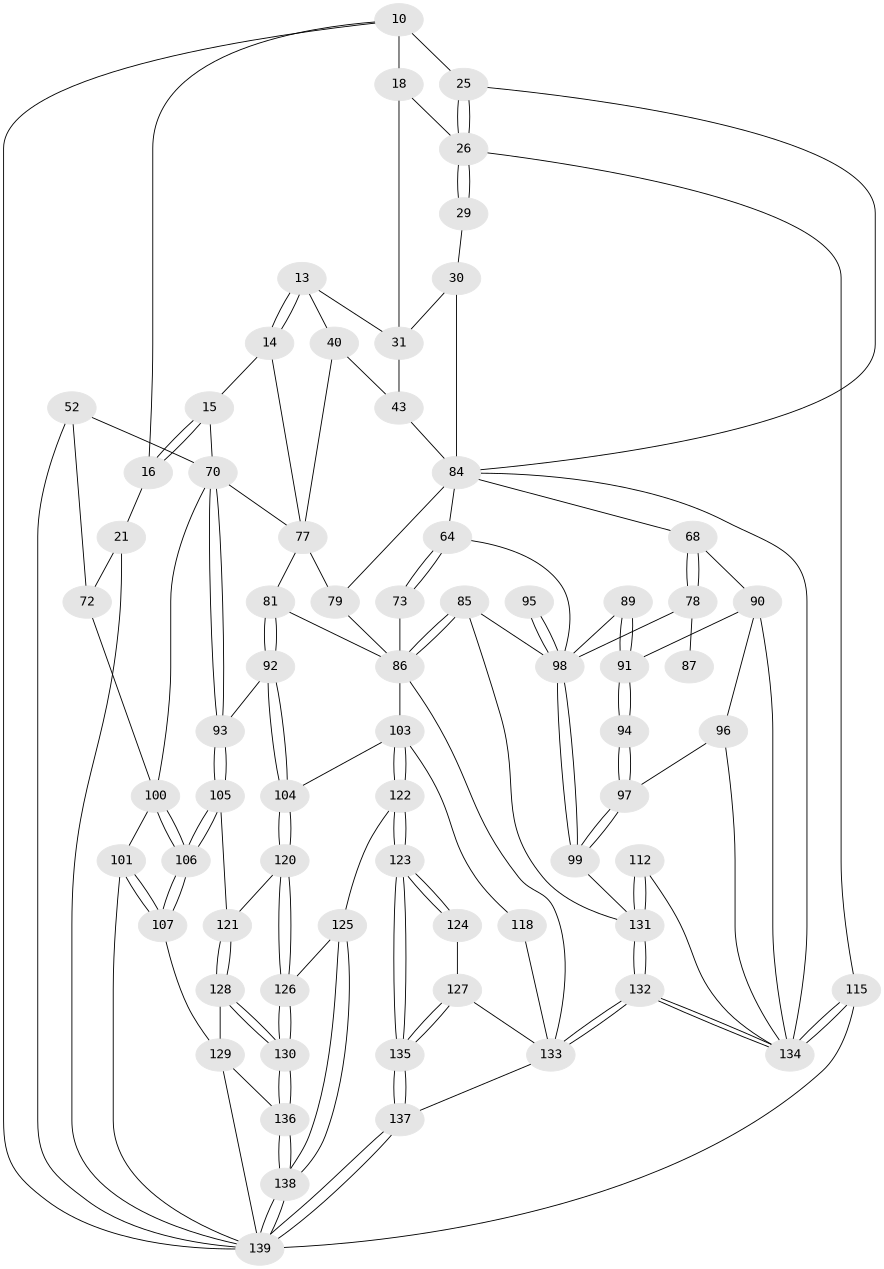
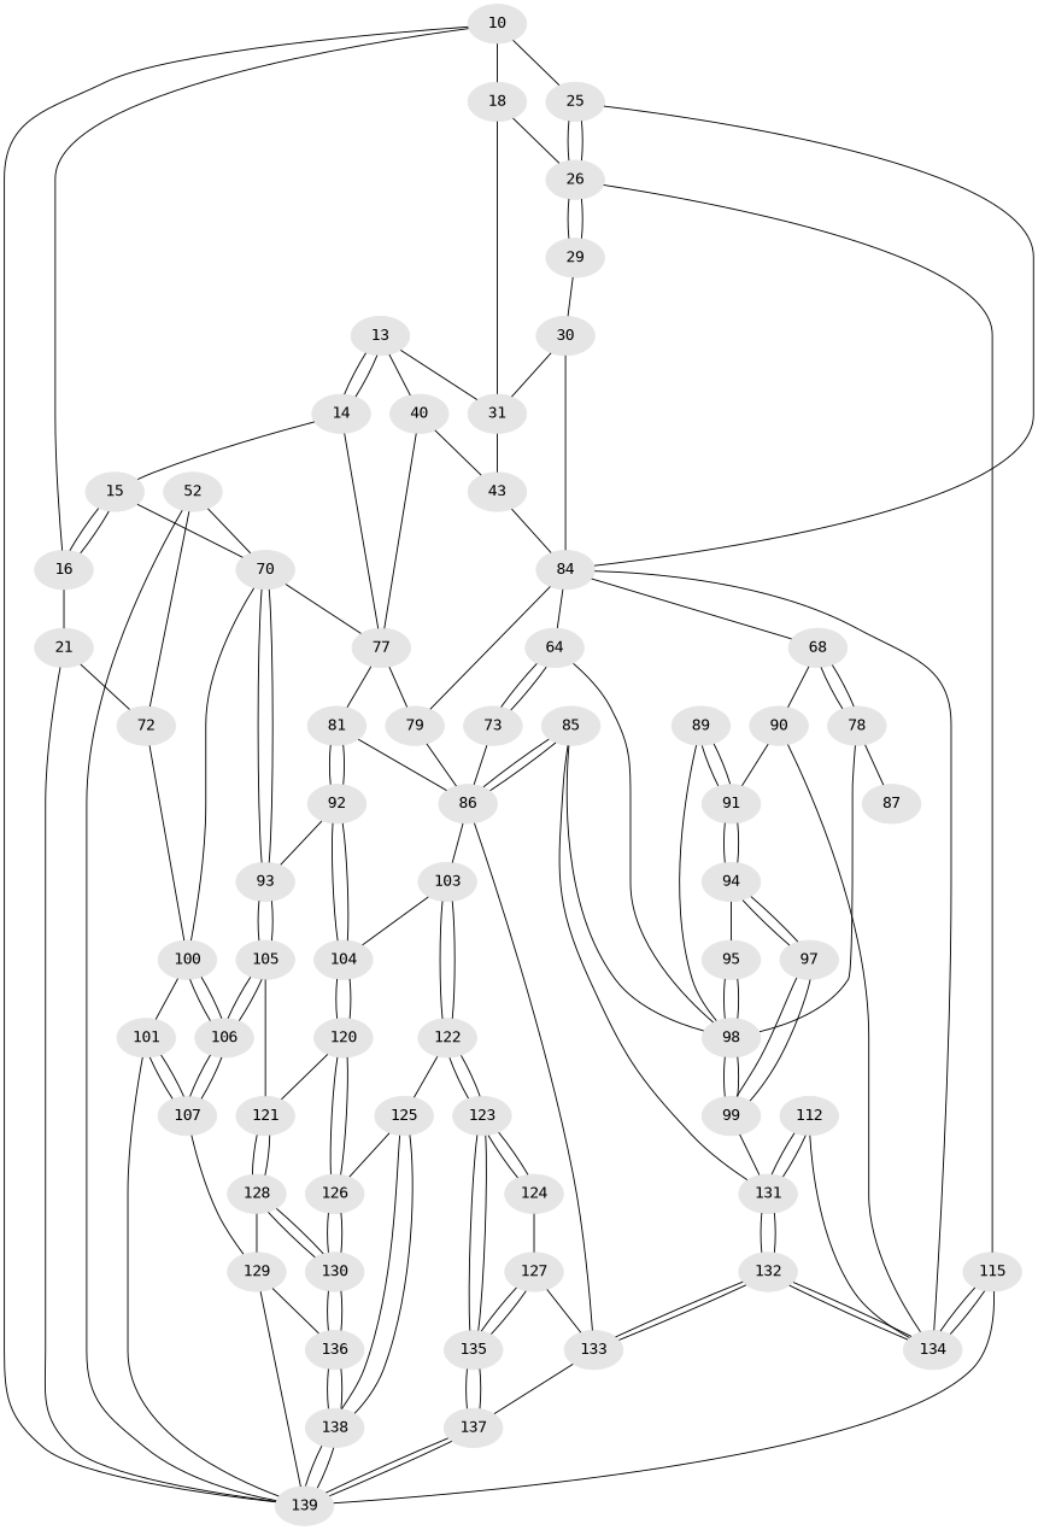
  graph {
    fontname="DejaVu Sans Mono"
    node [color=gray90 fontname="DejaVu Sans Mono" style=filled]
    edge [fontname="DejaVu Sans Mono"]
    10 [super="+6"]
    16
    18 [super="+17+11"]
    25 [super="+8"]
    139 [super="+109+53"]
    21 [super="+20"]
    31 [super="+28"]
    26 [super="+22+23"]
    n9 [label=84 super="+50+49+38"]
    115 [super="+9"]
    134 [super="+111+110+114"]
    13
    14
    40 [super="+34"]
    15
    77 [super="+76+56"]
    43 [super="+35+32"]
    70 [super="+69+24"]
    79 [super="+75"]
    81
    93
    100 [super="+71"]
    72
    29
    64 [super="+58"]
    68 [super="+65+59"]
    30
    52 [super="+51"]
    73
    98 [super="+88"]
    78 [super="+61"]
    90 [super="+67"]
    86 [super="+82+83+80"]
    99
    87
    91
-   96
    105
    101
    106
    103 [super="+102"]
    133 [super="+116+117"]
    92
    104
    85
    131 [super="+119+113"]
    132
-   118
    122
    137
    89
    94
    97
    95
    120
    121
    107
    129 [super="+108"]
    123
    125
    126
    128
    136
    112
    124
    127
    130
    135
    138
    10 -- 16
    10 -- 18 [weight=2]
    10 -- 25 [weight=2]
    10 -- 139
    16 -- 21
    18 -- 31 [weight=2]
    18 -- 26
    25 -- 26 [weight=2]
    25 -- 26
    25 -- n9
    21 -- 139
    21 -- 72 [weight=2]
    31 -- 43 [weight=2]
    26 -- 115 [weight=2]
    26 -- 29 [weight=2]
    26 -- 29
    n9 -- 134
    n9 -- 79
    n9 -- 64 [weight=2]
    n9 -- 68 [weight=2]
    115 -- 139
    115 -- 134 [weight=3]
    115 -- 134
    13 -- 31
    13 -- 14
    13 -- 14
    13 -- 40
    14 -- 15
    14 -- 77
    40 -- 77 [weight=2]
    40 -- 43 [weight=2]
    15 -- 16
    15 -- 16
    15 -- 70
    77 -- 79 [weight=2]
    77 -- 81
    43 -- n9
    70 -- 77 [weight=2]
    70 -- 93
    70 -- 93
    70 -- 100
    79 -- 86 [weight=2]
    81 -- 86
    81 -- 92
    81 -- 92
    93 -- 105
    93 -- 105
    100 -- 101
    100 -- 106
    100 -- 106
    72 -- 100
    29 -- 30
    64 -- 73 [weight=2]
    64 -- 73
    64 -- 98
    68 -- 78 [weight=2]
    68 -- 78
    68 -- 90
    30 -- 31
    30 -- n9
    52 -- 139
    52 -- 70
    52 -- 72 [weight=2]
    73 -- 86
    98 -- 99
    98 -- 99
    78 -- 98
    78 -- 87 [weight=2]
    90 -- 134
    90 -- 91
-   90 -- 96
    86 -- 103
    86 -- 133
    99 -- 131
    91 -- 94
    91 -- 94
-   96 -- 134
-   96 -- 97
    105 -- 106
    105 -- 106
    105 -- 121
    101 -- 139
    101 -- 107
    101 -- 107
    106 -- 107
    106 -- 107
    103 -- 104
-   103 -- 118
    103 -- 122
    103 -- 122
    133 -- 137
    92 -- 93
    92 -- 104
    92 -- 104
    104 -- 120
    104 -- 120
    85 -- 98
    85 -- 86
    85 -- 86
    85 -- 131
    131 -- 132
    131 -- 132
    132 -- 134
    132 -- 134
    132 -- 133
    132 -- 133
-   118 -- 133
    122 -- 123
    122 -- 123
    122 -- 125
    137 -- 139
    137 -- 139
    89 -- 98
    89 -- 91
    89 -- 91
    94 -- 97
    94 -- 97
+   94 -- 95
    97 -- 99
    97 -- 99
    95 -- 98 [weight=2]
    95 -- 98
    120 -- 121
    120 -- 126
    120 -- 126
    121 -- 128
    121 -- 128
    107 -- 129
    129 -- 139
    129 -- 136
    123 -- 124
    123 -- 124
    123 -- 135
    123 -- 135
    125 -- 126
    125 -- 138
    125 -- 138
    126 -- 130
    126 -- 130
    128 -- 129
    128 -- 130
    128 -- 130
    136 -- 138
    136 -- 138
    112 -- 134
    112 -- 131 [weight=2]
    112 -- 131
    124 -- 127
    127 -- 133
    127 -- 135
    127 -- 135
    130 -- 136
    130 -- 136
    135 -- 137
    135 -- 137
    138 -- 139
    138 -- 139
  }
